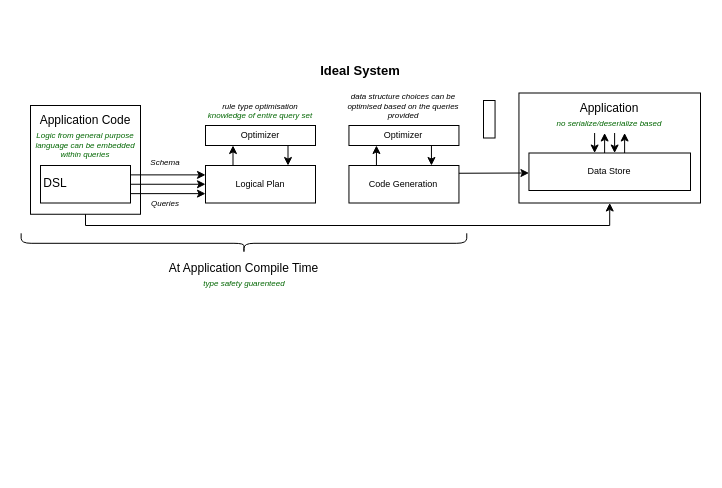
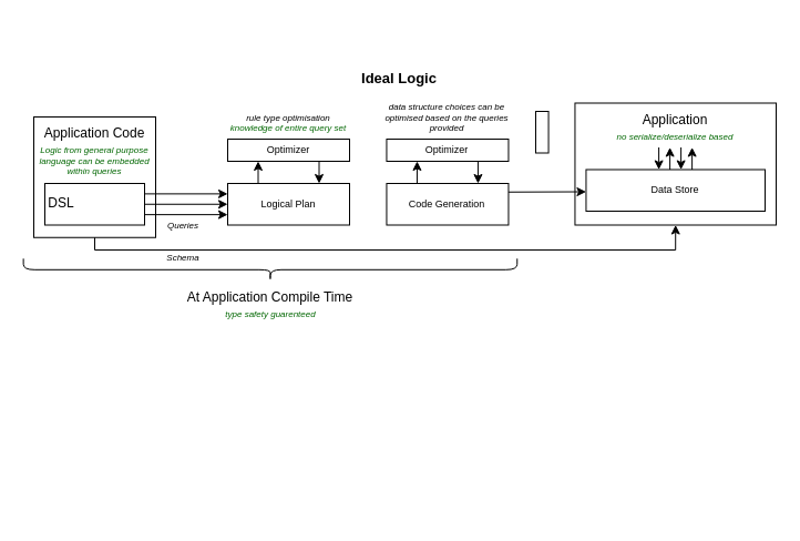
  <mxCell id="0" />
  <mxCell id="1" parent="0" />
  <mxCell id="2" style="edgeStyle=orthogonalEdgeStyle;html=1;exitX=0.5;exitY=1;exitDx=0;exitDy=0;entryX=0.5;entryY=1;entryDx=0;entryDy=0;fontSize=8;fontColor=#006600;rounded=0;strokeColor=#000000;" parent="1" source="3" target="4" edge="1"><mxGeometry relative="1" as="geometry"><Array as="points"><mxPoint x="85" y="225" /><mxPoint x="609" y="225" /><mxPoint x="609" y="203" /></Array></mxGeometry></mxCell>
  <mxCell id="3" value="" style="rounded=0;whiteSpace=wrap;html=1;align=left;fillColor=none;fontColor=#ffffff;strokeColor=#000000;" parent="1" vertex="1"><mxGeometry x="30" y="105" width="110" height="108.75" as="geometry" /></mxCell>
  <mxCell id="4" value="" style="rounded=0;whiteSpace=wrap;html=1;fillColor=none;fontColor=#000000;strokeColor=#000000;fontSize=9;" parent="1" vertex="1"><mxGeometry x="518.45" y="92.5" width="181.55" height="110" as="geometry" /></mxCell>
  <mxCell id="5" style="edgeStyle=none;html=1;exitX=1;exitY=0.5;exitDx=0;exitDy=0;entryX=0;entryY=0.5;entryDx=0;entryDy=0;strokeColor=#000000;fontSize=9;" parent="1" source="8" target="11" edge="1"><mxGeometry relative="1" as="geometry"><mxPoint x="220" y="185" as="targetPoint" /></mxGeometry></mxCell>
  <mxCell id="6" style="edgeStyle=none;html=1;exitX=1;exitY=0.75;exitDx=0;exitDy=0;entryX=0;entryY=0.75;entryDx=0;entryDy=0;strokeColor=#000000;" parent="1" source="8" target="11" edge="1"><mxGeometry relative="1" as="geometry" /></mxCell>
  <mxCell id="7" style="edgeStyle=none;html=1;exitX=1;exitY=0.25;exitDx=0;exitDy=0;entryX=0;entryY=0.25;entryDx=0;entryDy=0;strokeColor=#000000;" parent="1" source="8" target="11" edge="1"><mxGeometry relative="1" as="geometry" /></mxCell>
  <mxCell id="8" value="" style="rounded=0;whiteSpace=wrap;html=1;align=left;fillColor=none;fontColor=#ffffff;strokeColor=#000000;" parent="1" vertex="1"><mxGeometry x="40" y="165" width="90" height="37.5" as="geometry" /></mxCell>
  <mxCell id="9" value="DSL" style="text;html=1;strokeColor=none;fillColor=none;align=center;verticalAlign=middle;whiteSpace=wrap;rounded=0;fontColor=#000000;" parent="1" vertex="1"><mxGeometry x="40" y="167.5" width="30" height="30" as="geometry" /></mxCell>
  <mxCell id="10" style="edgeStyle=none;html=1;exitX=0.25;exitY=0;exitDx=0;exitDy=0;entryX=0.25;entryY=1;entryDx=0;entryDy=0;strokeColor=#000000;" parent="1" source="11" target="18" edge="1"><mxGeometry relative="1" as="geometry" /></mxCell>
  <mxCell id="11" value="Logical Plan" style="rounded=0;whiteSpace=wrap;html=1;strokeColor=#000000;fontSize=9;fillColor=none;fontColor=#000000;" parent="1" vertex="1"><mxGeometry x="205" y="165" width="110" height="37.5" as="geometry" /></mxCell>
  <mxCell id="12" value="Data Store" style="rounded=0;whiteSpace=wrap;html=1;fillColor=none;fontColor=#000000;strokeColor=#000000;fontSize=9;" parent="1" vertex="1"><mxGeometry x="528.45" y="152.5" width="161.55" height="37.5" as="geometry" /></mxCell>
  <mxCell id="13" style="edgeStyle=none;html=1;strokeColor=#000000;fontSize=9;" parent="1" edge="1"><mxGeometry relative="1" as="geometry"><mxPoint x="458.45" y="172.75" as="sourcePoint" /><mxPoint x="528.45" y="172.5" as="targetPoint" /></mxGeometry></mxCell>
  <mxCell id="14" style="edgeStyle=none;html=1;exitX=0.25;exitY=0;exitDx=0;exitDy=0;entryX=0.25;entryY=1;entryDx=0;entryDy=0;strokeColor=#000000;" parent="1" source="15" target="20" edge="1"><mxGeometry relative="1" as="geometry" /></mxCell>
  <mxCell id="15" value="Code Generation" style="rounded=0;whiteSpace=wrap;html=1;strokeColor=#000000;fontSize=9;fillColor=none;fontColor=#000000;" parent="1" vertex="1"><mxGeometry x="348.45" y="165" width="110" height="37.5" as="geometry" /></mxCell>
  <mxCell id="16" value="Application" style="text;html=1;strokeColor=none;fillColor=none;align=center;verticalAlign=middle;whiteSpace=wrap;rounded=0;fontColor=#000000;" parent="1" vertex="1"><mxGeometry x="589.23" y="92.5" width="40" height="30" as="geometry" /></mxCell>
  <mxCell id="17" style="edgeStyle=none;html=1;exitX=0.75;exitY=1;exitDx=0;exitDy=0;entryX=0.75;entryY=0;entryDx=0;entryDy=0;strokeColor=#000000;" parent="1" source="18" target="11" edge="1"><mxGeometry relative="1" as="geometry" /></mxCell>
  <mxCell id="18" value="Optimizer" style="rounded=0;whiteSpace=wrap;html=1;strokeColor=#000000;fontSize=9;fillColor=none;fontColor=#000000;" parent="1" vertex="1"><mxGeometry x="205" y="125" width="110" height="20" as="geometry" /></mxCell>
  <mxCell id="19" style="edgeStyle=none;html=1;exitX=0.75;exitY=1;exitDx=0;exitDy=0;entryX=0.75;entryY=0;entryDx=0;entryDy=0;strokeColor=#000000;" parent="1" source="20" target="15" edge="1"><mxGeometry relative="1" as="geometry" /></mxCell>
  <mxCell id="20" value="Optimizer" style="rounded=0;whiteSpace=wrap;html=1;strokeColor=#000000;fontSize=9;fillColor=none;fontColor=#000000;" parent="1" vertex="1"><mxGeometry x="348.45" y="125" width="110" height="20" as="geometry" /></mxCell>
  <mxCell id="21" value="" style="shape=curlyBracket;whiteSpace=wrap;html=1;rounded=1;flipH=1;labelPosition=right;verticalLabelPosition=middle;align=left;verticalAlign=middle;strokeColor=#000000;rotation=90;" parent="1" vertex="1"><mxGeometry x="233.45" y="20" width="20" height="445.62" as="geometry" /></mxCell>
  <mxCell id="22" value="At Application Compile Time" style="text;html=1;strokeColor=none;fillColor=none;align=center;verticalAlign=middle;whiteSpace=wrap;rounded=0;fontColor=#000000;" parent="1" vertex="1"><mxGeometry x="167.2" y="252.81" width="152.5" height="30" as="geometry" /></mxCell>
  <mxCell id="23" value="Queries" style="text;html=1;strokeColor=none;fillColor=none;align=center;verticalAlign=middle;whiteSpace=wrap;rounded=0;fontSize=8;fontStyle=2;fontColor=#000000;" parent="1" vertex="1"><mxGeometry x="140" y="192.5" width="50" height="21.25" as="geometry" /></mxCell>
- <mxCell id="24" value="Schema" style="text;html=1;strokeColor=none;fillColor=none;align=center;verticalAlign=middle;whiteSpace=wrap;rounded=0;fontSize=8;fontStyle=2;fontColor=#000000;" parent="1" vertex="1"><mxGeometry x="140" y="151.25" width="50" height="21.25" as="geometry" /></mxCell>
+ <mxCell id="24" value="Schema" style="text;html=1;strokeColor=none;fillColor=none;align=center;verticalAlign=middle;whiteSpace=wrap;rounded=0;fontSize=8;fontStyle=2;fontColor=#000000;" parent="1" vertex="1"><mxGeometry x="140" y="221.25" width="50" height="21.25" as="geometry" /></mxCell>
  <mxCell id="25" value="rule type optimisation" style="text;html=1;strokeColor=none;fillColor=none;align=center;verticalAlign=middle;whiteSpace=wrap;rounded=0;fontSize=8;fontStyle=2;fontColor=#000000;" parent="1" vertex="1"><mxGeometry x="200" y="95" width="120" height="21.25" as="geometry" /></mxCell>
  <mxCell id="26" value="data structure choices can be optimised based on the queries provided" style="text;html=1;strokeColor=none;fillColor=none;align=center;verticalAlign=middle;whiteSpace=wrap;rounded=0;fontSize=8;fontStyle=2;fontColor=#000000;" parent="1" vertex="1"><mxGeometry x="343.45" y="95" width="120" height="21.25" as="geometry" /></mxCell>
- <mxCell id="27" value="Ideal System" style="text;html=1;strokeColor=none;fillColor=none;align=center;verticalAlign=middle;whiteSpace=wrap;rounded=0;fontSize=13;fontStyle=1;fontColor=#000000;" parent="1" vertex="1"><mxGeometry x="20" y="55" width="680" height="30" as="geometry" /></mxCell>
+ <mxCell id="27" value="Ideal Logic" style="text;html=1;strokeColor=none;fillColor=none;align=center;verticalAlign=middle;whiteSpace=wrap;rounded=0;fontSize=13;fontStyle=1;fontColor=#000000;" parent="1" vertex="1"><mxGeometry x="20" y="55" width="680" height="30" as="geometry" /></mxCell>
  <mxCell id="28" value="" style="endArrow=classic;html=1;strokeColor=#000000;" parent="1" edge="1"><mxGeometry width="50" height="50" relative="1" as="geometry"><mxPoint x="594.12" y="132.5" as="sourcePoint" /><mxPoint x="594.12" y="152.5" as="targetPoint" /></mxGeometry></mxCell>
  <mxCell id="29" value="" style="endArrow=classic;html=1;strokeColor=#000000;" parent="1" edge="1"><mxGeometry width="50" height="50" relative="1" as="geometry"><mxPoint x="604.12" y="152.5" as="sourcePoint" /><mxPoint x="604.12" y="132.5" as="targetPoint" /></mxGeometry></mxCell>
  <mxCell id="30" value="" style="endArrow=classic;html=1;strokeColor=#000000;" parent="1" edge="1"><mxGeometry width="50" height="50" relative="1" as="geometry"><mxPoint x="614.12" y="132.5" as="sourcePoint" /><mxPoint x="614.12" y="152.5" as="targetPoint" /></mxGeometry></mxCell>
  <mxCell id="31" value="" style="endArrow=classic;html=1;strokeColor=#000000;" parent="1" edge="1"><mxGeometry width="50" height="50" relative="1" as="geometry"><mxPoint x="624.12" y="152.5" as="sourcePoint" /><mxPoint x="624.12" y="132.5" as="targetPoint" /></mxGeometry></mxCell>
  <mxCell id="32" value="no serialize/deserialize based" style="text;html=1;strokeColor=none;fillColor=none;align=center;verticalAlign=middle;whiteSpace=wrap;rounded=0;fontColor=#006600;fontSize=8;fontStyle=2" parent="1" vertex="1"><mxGeometry x="544.23" y="107.5" width="130" height="30" as="geometry" /></mxCell>
  <mxCell id="33" value="type safety guarenteed" style="text;html=1;strokeColor=none;fillColor=none;align=center;verticalAlign=middle;whiteSpace=wrap;rounded=0;fontColor=#006600;fontSize=8;fontStyle=2" parent="1" vertex="1"><mxGeometry x="179.4" y="272.81" width="130" height="20" as="geometry" /></mxCell>
  <mxCell id="34" value="Logic from general purpose language can be embedded within queries" style="text;html=1;strokeColor=none;fillColor=none;align=center;verticalAlign=middle;whiteSpace=wrap;rounded=0;fontColor=#006600;fontSize=8;fontStyle=2" parent="1" vertex="1"><mxGeometry x="31.88" y="135" width="106.25" height="20" as="geometry" /></mxCell>
  <mxCell id="35" value="knowledge of entire query set" style="text;html=1;strokeColor=none;fillColor=none;align=center;verticalAlign=middle;whiteSpace=wrap;rounded=0;fontColor=#006600;fontSize=8;fontStyle=2" parent="1" vertex="1"><mxGeometry x="205" y="105" width="110" height="20" as="geometry" /></mxCell>
  <mxCell id="36" value="Application Code" style="text;html=1;strokeColor=none;fillColor=none;align=center;verticalAlign=middle;whiteSpace=wrap;rounded=0;fontColor=#000000;" parent="1" vertex="1"><mxGeometry x="30" y="105" width="110" height="30" as="geometry" /></mxCell>
  <mxCell id="37" value="" style="rounded=0;whiteSpace=wrap;html=1;fillColor=none;fontColor=#000000;strokeColor=#000000;fontSize=9;" vertex="1" parent="1"><mxGeometry x="483" y="100" width="11.55" height="37.5" as="geometry" /></mxCell>
